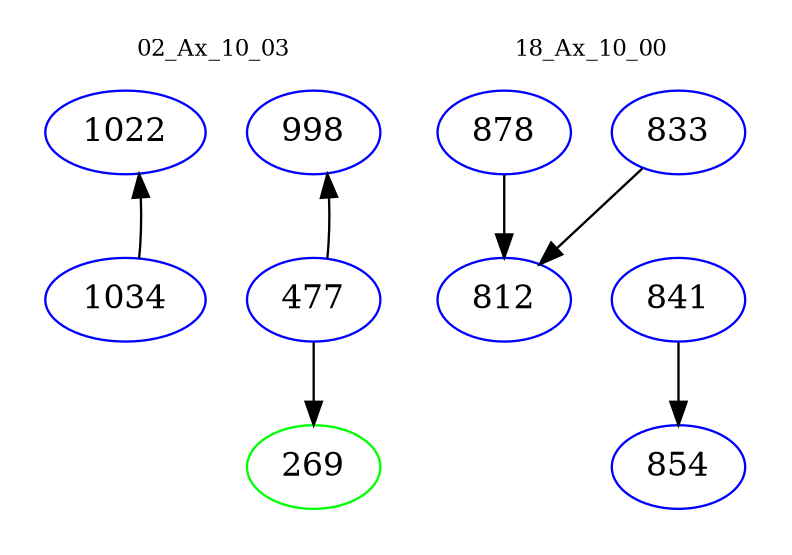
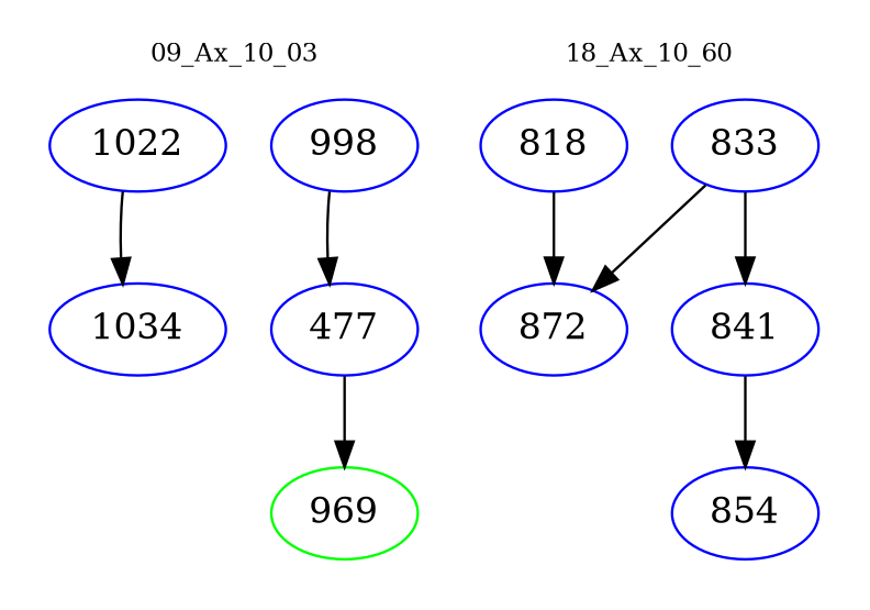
  digraph {
    node [color=blue]
    edge [color=black]
    n1 [label=998]
    n2 [label=477]
    n3 [label=1022]
-   n4 [color=green label=269]
+   n4 [color=green label=969]
    n5 [label=1034]
    n6 [label=833]
-   n7 [label=878]
+   n7 [label=818]
    n8 [label=841]
-   n9 [label=812]
+   n9 [label=872]
    n10 [label=854]
    subgraph cluster_1 {
      color=white
      fontsize=10
-     label="02_Ax_10_03"
+     label="09_Ax_10_03"
      n1
      n2
      n3
      n4
      n5
    }
    subgraph cluster_2 {
      color=white
      fontsize=10
-     label="18_Ax_10_00"
+     label="18_Ax_10_60"
      n6
      n7
      n8
      n9
      n10
    }
-   n2 -> n1
+   n1 -> n2
    n2 -> n4
-   n5 -> n3
+   n3 -> n5
+   n6 -> n8
    n6 -> n9
    n7 -> n9
    n8 -> n10
  }
